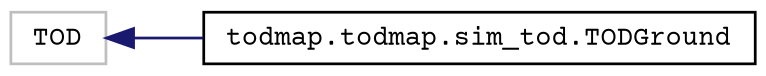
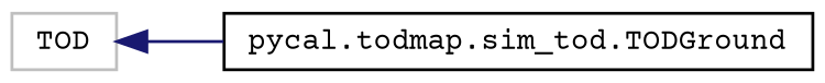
  digraph {
    rankdir=LR
    fontname="Courier Prime"
    node [fillcolor=white fontname="Courier Prime" fontsize=10 shape=record style=filled]
    n1 [color=grey75 height=0.2 label=TOD width=0.4]
-   n2 [color=black height=0.2 label="todmap.todmap.sim_tod.TODGround" width=0.4]
+   n2 [color=black height=0.2 label="pycal.todmap.sim_tod.TODGround" width=0.4]
    n1 -> n2 [color=midnightblue dir=back fontname="Courier Prime" fontsize=10 labelfontname=Helvetica labelfontsize=10 style=solid]
  }
